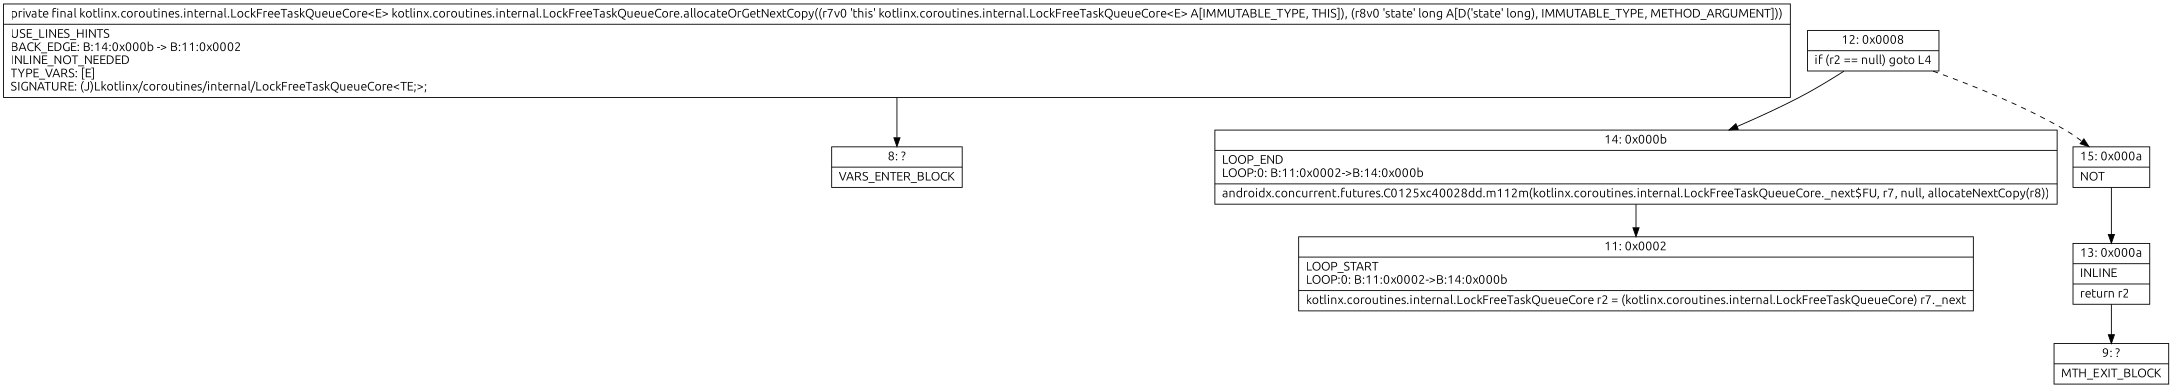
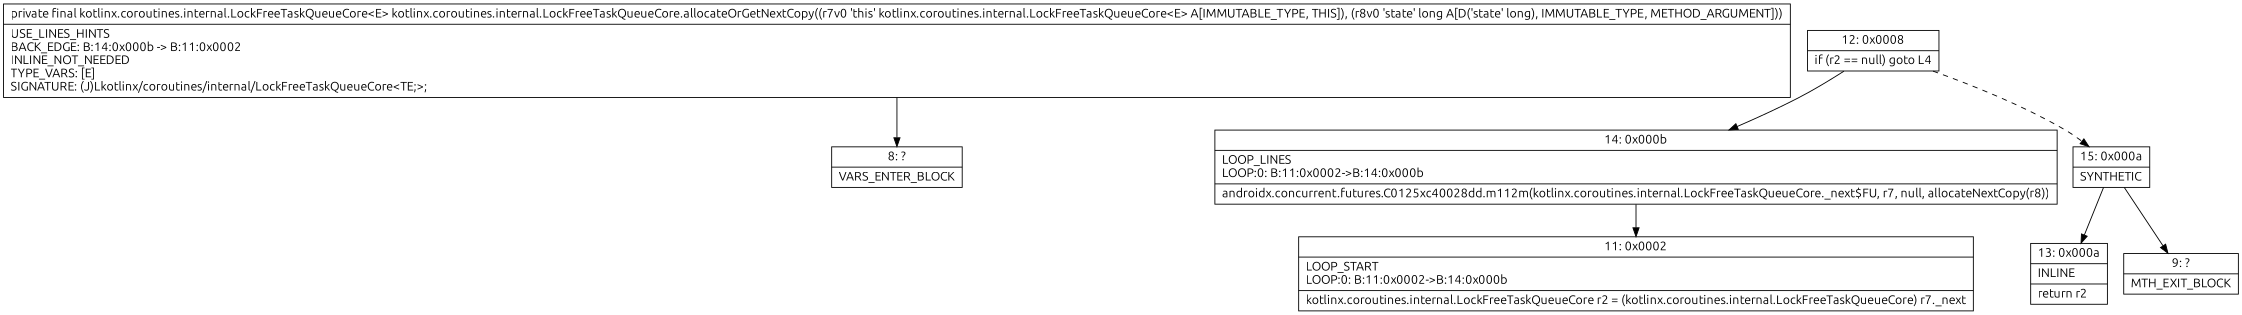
  digraph {
    fontname=Ubuntu
    node [fontname=Ubuntu shape=record]
    edge [fontname=Ubuntu]
    n1 [label="{8\:\ ?|VARS_ENTER_BLOCK\l}"]
    n2 [label="{11\:\ 0x0002|LOOP_START\lLOOP:0: B:11:0x0002\-\>B:14:0x000b\l|kotlinx.coroutines.internal.LockFreeTaskQueueCore r2 = (kotlinx.coroutines.internal.LockFreeTaskQueueCore) r7._next\l}"]
    n3 [label="{12\:\ 0x0008|if (r2 == null) goto L4\l}"]
-   n4 [label="{14\:\ 0x000b|LOOP_END\lLOOP:0: B:11:0x0002\-\>B:14:0x000b\l|androidx.concurrent.futures.C0125xc40028dd.m112m(kotlinx.coroutines.internal.LockFreeTaskQueueCore._next$FU, r7, null, allocateNextCopy(r8))\l}"]
-   n5 [label="{15\:\ 0x000a|NOT\l}"]
+   n4 [label="{14\:\ 0x000b|LOOP_LINES\lLOOP:0: B:11:0x0002\-\>B:14:0x000b\l|androidx.concurrent.futures.C0125xc40028dd.m112m(kotlinx.coroutines.internal.LockFreeTaskQueueCore._next$FU, r7, null, allocateNextCopy(r8))\l}"]
+   n5 [label="{15\:\ 0x000a|SYNTHETIC\l}"]
    n6 [label="{13\:\ 0x000a|INLINE\l|return r2\l}"]
    n7 [label="{9\:\ ?|MTH_EXIT_BLOCK\l}"]
    n8 [label="{private final kotlinx.coroutines.internal.LockFreeTaskQueueCore\<E\> kotlinx.coroutines.internal.LockFreeTaskQueueCore.allocateOrGetNextCopy((r7v0 'this' kotlinx.coroutines.internal.LockFreeTaskQueueCore\<E\> A[IMMUTABLE_TYPE, THIS]), (r8v0 'state' long A[D('state' long), IMMUTABLE_TYPE, METHOD_ARGUMENT]))  | USE_LINES_HINTS\lBACK_EDGE: B:14:0x000b \-\> B:11:0x0002\lINLINE_NOT_NEEDED\lTYPE_VARS: [E]\lSIGNATURE: (J)Lkotlinx\/coroutines\/internal\/LockFreeTaskQueueCore\<TE;\>;\l}"]
    n3 -> n4
    n3 -> n5 [style=dashed]
    n4 -> n2
    n5 -> n6
-   n6 -> n7
+   n5 -> n7
    n8 -> n1
  }
